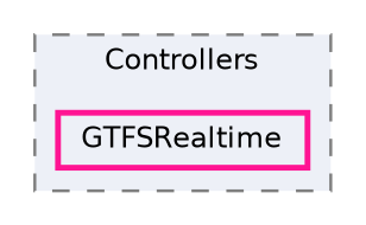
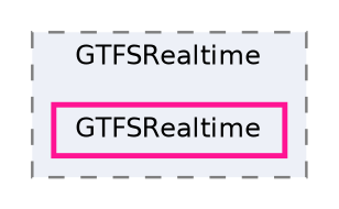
  digraph {
    compound=true
    n1 [color=deeppink fillcolor="#edf0f7" fontname=Helvetica fontsize=10 height=0.2 label=GTFSRealtime shape=box style="filled,bold" width=0.4]
    subgraph cluster_1 {
      bgcolor="#edf0f7"
      fontname=Helvetica
      fontsize=10
-     label=Controllers
+     label=GTFSRealtime
      pencolor=grey50
      style="filled,dashed"
      n1
    }
  }
